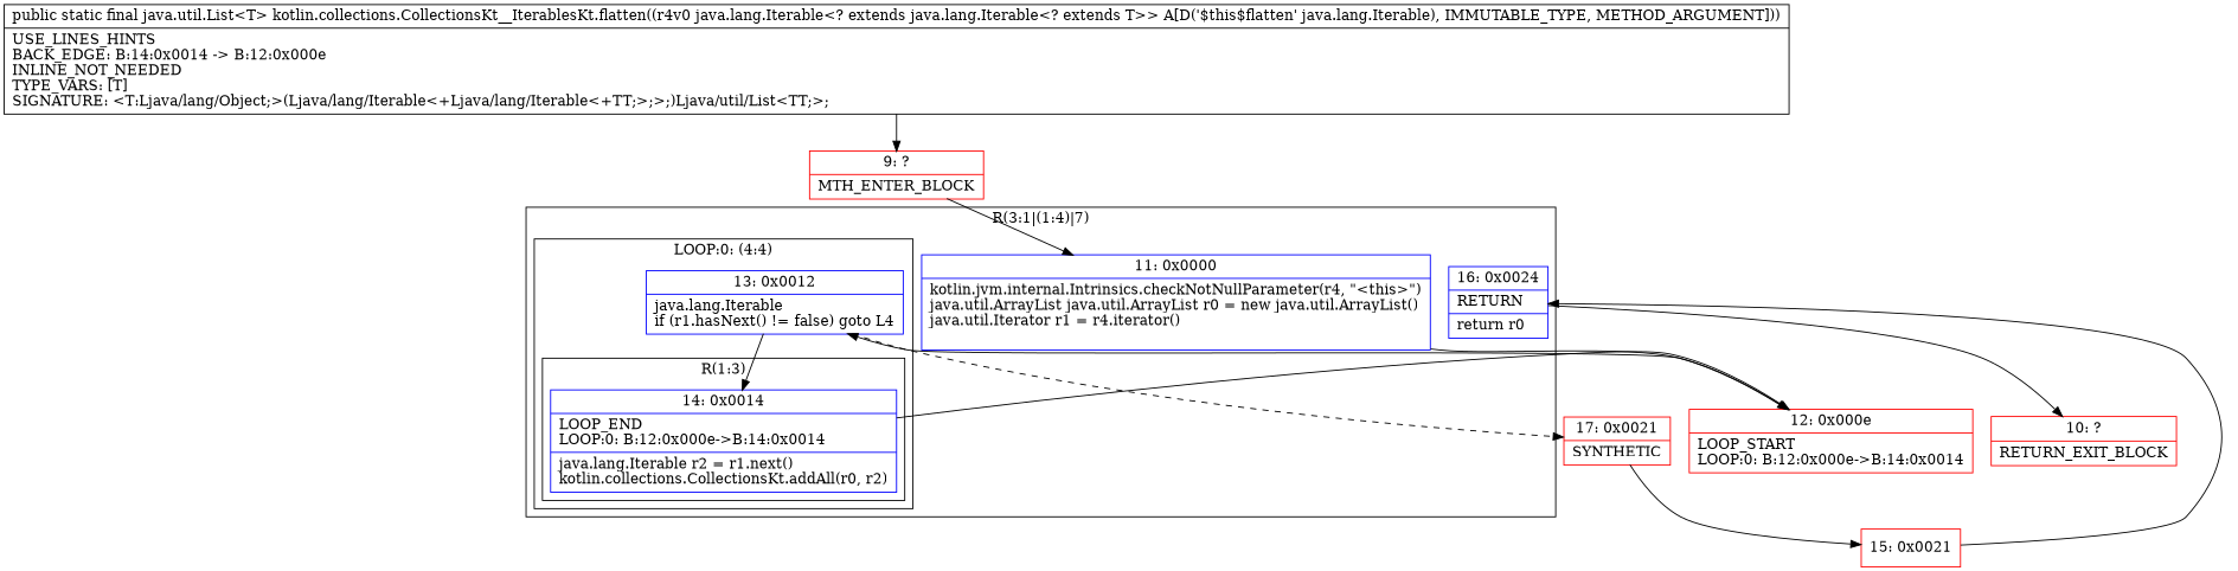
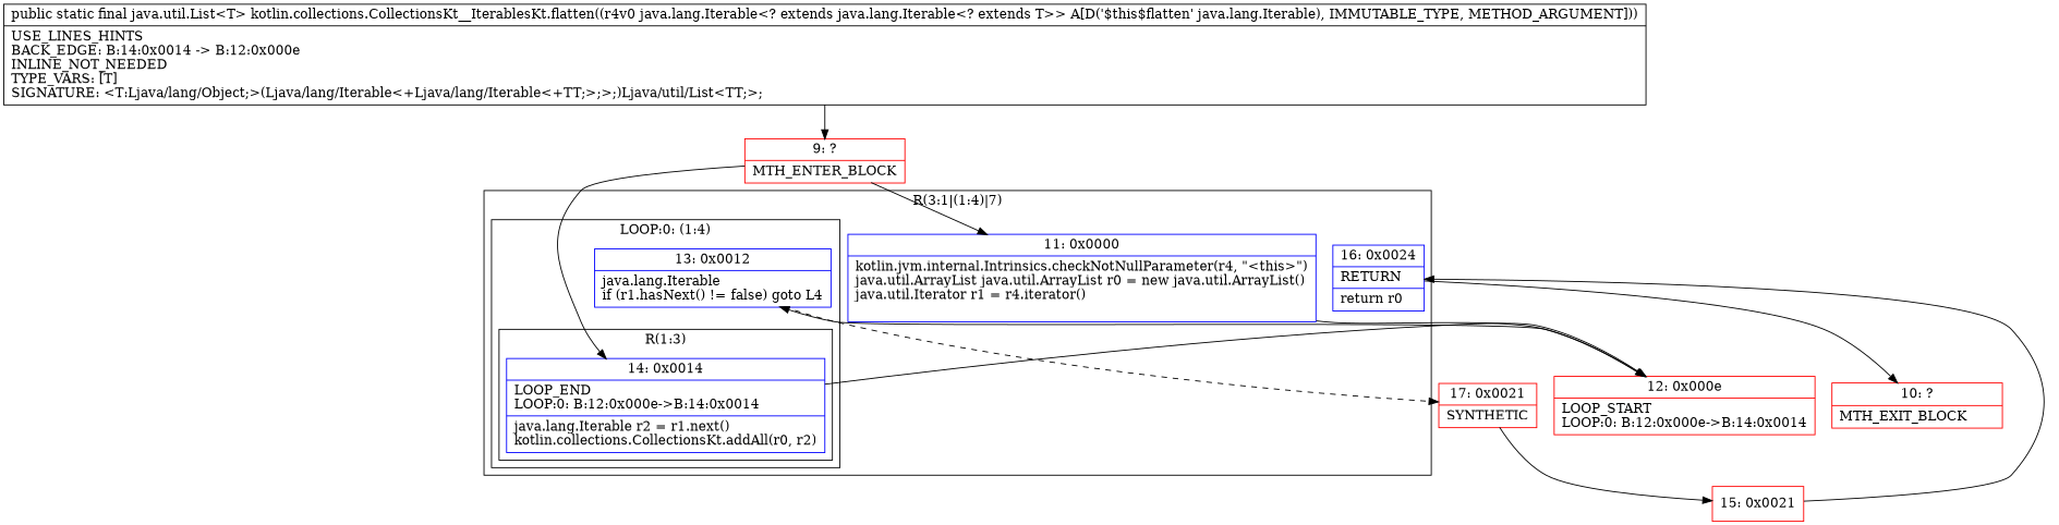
  digraph {
    node [color=red shape=record]
    n1 [color=blue label="{14\:\ 0x0014|LOOP_END\lLOOP:0: B:12:0x000e\-\>B:14:0x0014\l|java.lang.Iterable r2 = r1.next()\lkotlin.collections.CollectionsKt.addAll(r0, r2)\l}"]
    n2 [color=blue label="{13\:\ 0x0012|java.lang.Iterable \lif (r1.hasNext() != false) goto L4\l}"]
    n3 [color=blue label="{11\:\ 0x0000|kotlin.jvm.internal.Intrinsics.checkNotNullParameter(r4, \"\<this\>\")\ljava.util.ArrayList java.util.ArrayList r0 = new java.util.ArrayList()\ljava.util.Iterator r1 = r4.iterator()\l\l}"]
    n4 [color=blue label="{16\:\ 0x0024|RETURN\l|return r0\l}"]
    n5 [label="{12\:\ 0x000e|LOOP_START\lLOOP:0: B:12:0x000e\-\>B:14:0x0014\l}"]
    n6 [label="{17\:\ 0x0021|SYNTHETIC\l}"]
-   n7 [label="{10\:\ ?|RETURN_EXIT_BLOCK\l}"]
+   n7 [label="{10\:\ ?|MTH_EXIT_BLOCK\l}"]
    n8 [label="{15\:\ 0x0021}"]
    n9 [label="{9\:\ ?|MTH_ENTER_BLOCK\l}"]
    n10 [label="{public static final java.util.List\<T\> kotlin.collections.CollectionsKt__IterablesKt.flatten((r4v0 java.lang.Iterable\<? extends java.lang.Iterable\<? extends T\>\> A[D('$this$flatten' java.lang.Iterable), IMMUTABLE_TYPE, METHOD_ARGUMENT]))  | USE_LINES_HINTS\lBACK_EDGE: B:14:0x0014 \-\> B:12:0x000e\lINLINE_NOT_NEEDED\lTYPE_VARS: [T]\lSIGNATURE: \<T:Ljava\/lang\/Object;\>(Ljava\/lang\/Iterable\<+Ljava\/lang\/Iterable\<+TT;\>;\>;)Ljava\/util\/List\<TT;\>;\l}" color=""]
    subgraph cluster_1 {
      label="R(3:1|(1:4)|7)"
      n3
      n4
      subgraph cluster_2 {
-       label="LOOP:0: (4:4)"
+       label="LOOP:0: (1:4)"
        n2
        subgraph cluster_3 {
          label="R(1:3)"
          n1
        }
      }
    }
    n1 -> n5
-   n2 -> n1
+   n9 -> n1
    n2 -> n6 [style=dashed]
    n3 -> n5
    n4 -> n7
    n5 -> n2
    n6 -> n8
    n8 -> n4
    n9 -> n3
    n10 -> n9
  }
